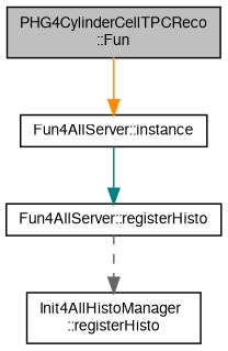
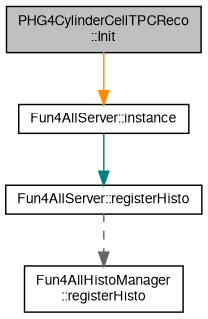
  digraph {
    rankdir=TB
    node [color=black fontname=FreeSans fontsize=10 shape=record]
    edge [fontname=FreeSans fontsize=10 labelfontname=FreeSans labelfontsize=10 style=solid]
-   n1 [fillcolor=grey75 fontcolor=black height=0.2 label="PHG4CylinderCellTPCReco\l::Fun" style=filled width=0.4]
+   n1 [fillcolor=grey75 fontcolor=black height=0.2 label="PHG4CylinderCellTPCReco\l::Init" style=filled width=0.4]
    n2 [height=0.2 label="Fun4AllServer::instance" width=0.4]
    n3 [height=0.2 label="Fun4AllServer::registerHisto" width=0.4]
-   n4 [height=0.2 label="Init4AllHistoManager\l::registerHisto" width=0.4]
+   n4 [height=0.2 label="Fun4AllHistoManager\l::registerHisto" width=0.4]
    n1 -> n2 [color=darkorange]
    n2 -> n3 [color=teal]
    n3 -> n4 [color=gray40 style=dashed]
  }
